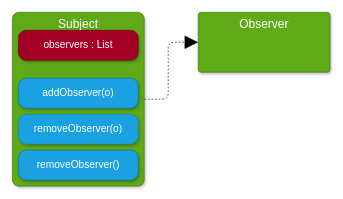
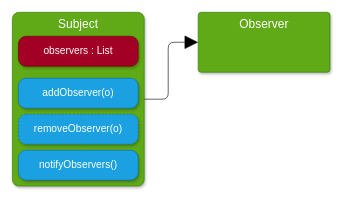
  <mxCell id="0" />
  <mxCell id="1" parent="0" />
- <mxCell id="2" style="edgeStyle=orthogonalEdgeStyle;rounded=1;orthogonalLoop=1;jettySize=auto;html=1;exitX=1;exitY=0.5;exitDx=0;exitDy=0;entryX=0;entryY=0.5;entryDx=0;entryDy=0;fontSize=20;endArrow=block;endFill=1;endSize=20;dashed=1;" edge="1" parent="1" source="3" target="8"><mxGeometry relative="1" as="geometry" /></mxCell>
+ <mxCell id="2" style="edgeStyle=orthogonalEdgeStyle;rounded=1;orthogonalLoop=1;jettySize=auto;html=1;exitX=1;exitY=0.5;exitDx=0;exitDy=0;entryX=0;entryY=0.5;entryDx=0;entryDy=0;fontSize=20;endArrow=block;endFill=1;endSize=20;" edge="1" parent="1" source="3" target="8"><mxGeometry relative="1" as="geometry" /></mxCell>
  <mxCell id="3" value="Subject" style="rounded=1;whiteSpace=wrap;html=1;arcSize=5;verticalAlign=top;fontSize=20;fillColor=#60a917;strokeColor=#2D7600;fontColor=#ffffff;shadow=1;" vertex="1" parent="1"><mxGeometry x="20" y="20" width="220" height="290" as="geometry" /></mxCell>
- <mxCell id="4" value="removeObserver()" style="rounded=1;whiteSpace=wrap;html=1;arcSize=26;fontSize=17;fillColor=#1ba1e2;strokeColor=#006EAF;fontColor=#ffffff;shadow=1;" vertex="1" parent="1"><mxGeometry x="30" y="250" width="200" height="50" as="geometry" /></mxCell>
+ <mxCell id="4" value="notifyObservers()" style="rounded=1;whiteSpace=wrap;html=1;arcSize=26;fontSize=17;fillColor=#1ba1e2;strokeColor=#006EAF;fontColor=#ffffff;shadow=1;" vertex="1" parent="1"><mxGeometry x="30" y="250" width="200" height="50" as="geometry" /></mxCell>
  <mxCell id="5" value="removeObserver(o)" style="rounded=1;whiteSpace=wrap;html=1;arcSize=26;fontSize=17;fillColor=#1ba1e2;strokeColor=#006EAF;fontColor=#ffffff;shadow=1;dashed=1;" vertex="1" parent="1"><mxGeometry x="30" y="190" width="200" height="50" as="geometry" /></mxCell>
  <mxCell id="6" value="addObserver(o)" style="rounded=1;whiteSpace=wrap;html=1;arcSize=26;fontSize=17;fillColor=#1ba1e2;strokeColor=#006EAF;fontColor=#ffffff;shadow=1;" vertex="1" parent="1"><mxGeometry x="30" y="130" width="200" height="50" as="geometry" /></mxCell>
- <mxCell id="7" value="observers : List" style="rounded=1;whiteSpace=wrap;html=1;arcSize=26;fontSize=17;fillColor=#a20025;strokeColor=#6F0000;fontColor=#ffffff;shadow=1;" vertex="1" parent="1"><mxGeometry x="30" y="50" width="200" height="50" as="geometry" /></mxCell>
+ <mxCell id="7" value="observers : List" style="rounded=1;whiteSpace=wrap;html=1;arcSize=26;fontSize=17;fillColor=#a20025;strokeColor=#6F0000;fontColor=#ffffff;shadow=1;" vertex="1" parent="1"><mxGeometry x="30" y="60" width="200" height="50" as="geometry" /></mxCell>
  <mxCell id="8" value="Observer" style="rounded=1;whiteSpace=wrap;html=1;arcSize=5;verticalAlign=top;fontSize=20;fillColor=#60a917;strokeColor=#2D7600;fontColor=#ffffff;shadow=1;" vertex="1" parent="1"><mxGeometry x="330" y="20" width="220" height="100" as="geometry" /></mxCell>
